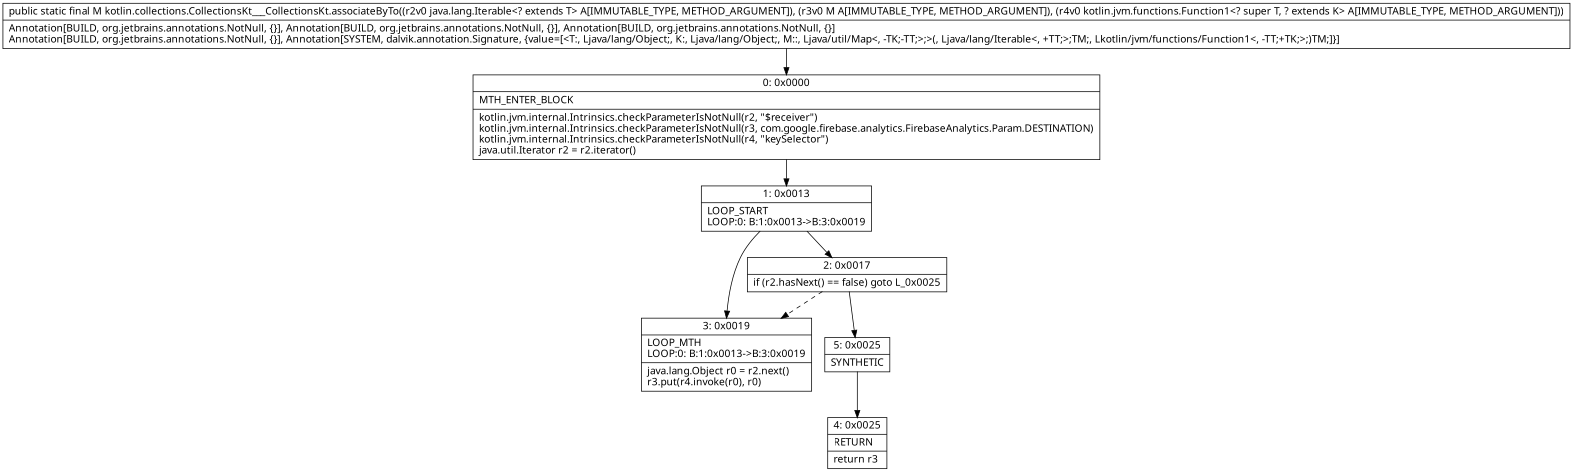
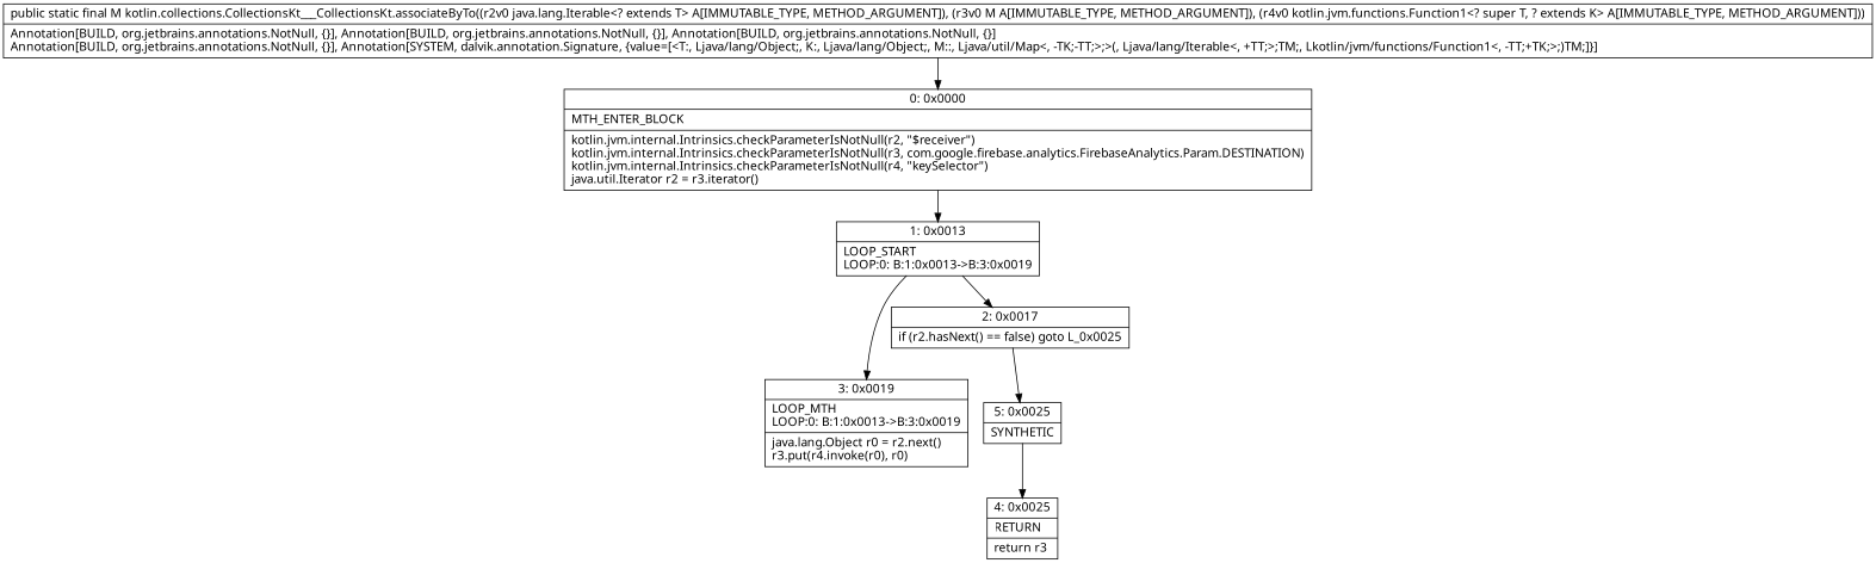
  digraph {
    fontname="Noto Sans"
    node [fontname="Noto Sans" shape=record]
    edge [fontname="Noto Sans"]
-   n1 [label="{0\:\ 0x0000|MTH_ENTER_BLOCK\l|kotlin.jvm.internal.Intrinsics.checkParameterIsNotNull(r2, \"$receiver\")\lkotlin.jvm.internal.Intrinsics.checkParameterIsNotNull(r3, com.google.firebase.analytics.FirebaseAnalytics.Param.DESTINATION)\lkotlin.jvm.internal.Intrinsics.checkParameterIsNotNull(r4, \"keySelector\")\ljava.util.Iterator r2 = r2.iterator()\l}"]
+   n1 [label="{0\:\ 0x0000|MTH_ENTER_BLOCK\l|kotlin.jvm.internal.Intrinsics.checkParameterIsNotNull(r2, \"$receiver\")\lkotlin.jvm.internal.Intrinsics.checkParameterIsNotNull(r3, com.google.firebase.analytics.FirebaseAnalytics.Param.DESTINATION)\lkotlin.jvm.internal.Intrinsics.checkParameterIsNotNull(r4, \"keySelector\")\ljava.util.Iterator r2 = r3.iterator()\l}"]
    n2 [label="{1\:\ 0x0013|LOOP_START\lLOOP:0: B:1:0x0013\-\>B:3:0x0019\l}"]
    n3 [label="{2\:\ 0x0017|if (r2.hasNext() == false) goto L_0x0025\l}"]
    n4 [label="{3\:\ 0x0019|LOOP_MTH\lLOOP:0: B:1:0x0013\-\>B:3:0x0019\l|java.lang.Object r0 = r2.next()\lr3.put(r4.invoke(r0), r0)\l}"]
    n5 [label="{5\:\ 0x0025|SYNTHETIC\l}"]
    n6 [label="{4\:\ 0x0025|RETURN\l|return r3\l}"]
    n7 [label="{public static final M kotlin.collections.CollectionsKt___CollectionsKt.associateByTo((r2v0 java.lang.Iterable\<? extends T\> A[IMMUTABLE_TYPE, METHOD_ARGUMENT]), (r3v0 M A[IMMUTABLE_TYPE, METHOD_ARGUMENT]), (r4v0 kotlin.jvm.functions.Function1\<? super T, ? extends K\> A[IMMUTABLE_TYPE, METHOD_ARGUMENT]))  | Annotation[BUILD, org.jetbrains.annotations.NotNull, \{\}], Annotation[BUILD, org.jetbrains.annotations.NotNull, \{\}], Annotation[BUILD, org.jetbrains.annotations.NotNull, \{\}]\lAnnotation[BUILD, org.jetbrains.annotations.NotNull, \{\}], Annotation[SYSTEM, dalvik.annotation.Signature, \{value=[\<T:, Ljava\/lang\/Object;, K:, Ljava\/lang\/Object;, M::, Ljava\/util\/Map\<, \-TK;\-TT;\>;\>(, Ljava\/lang\/Iterable\<, +TT;\>;TM;, Lkotlin\/jvm\/functions\/Function1\<, \-TT;+TK;\>;)TM;]\}]\l}"]
    n1 -> n2
    n2 -> n3
    n2 -> n4
-   n3 -> n4 [style=dashed]
    n3 -> n5
    n5 -> n6
    n7 -> n1
  }
